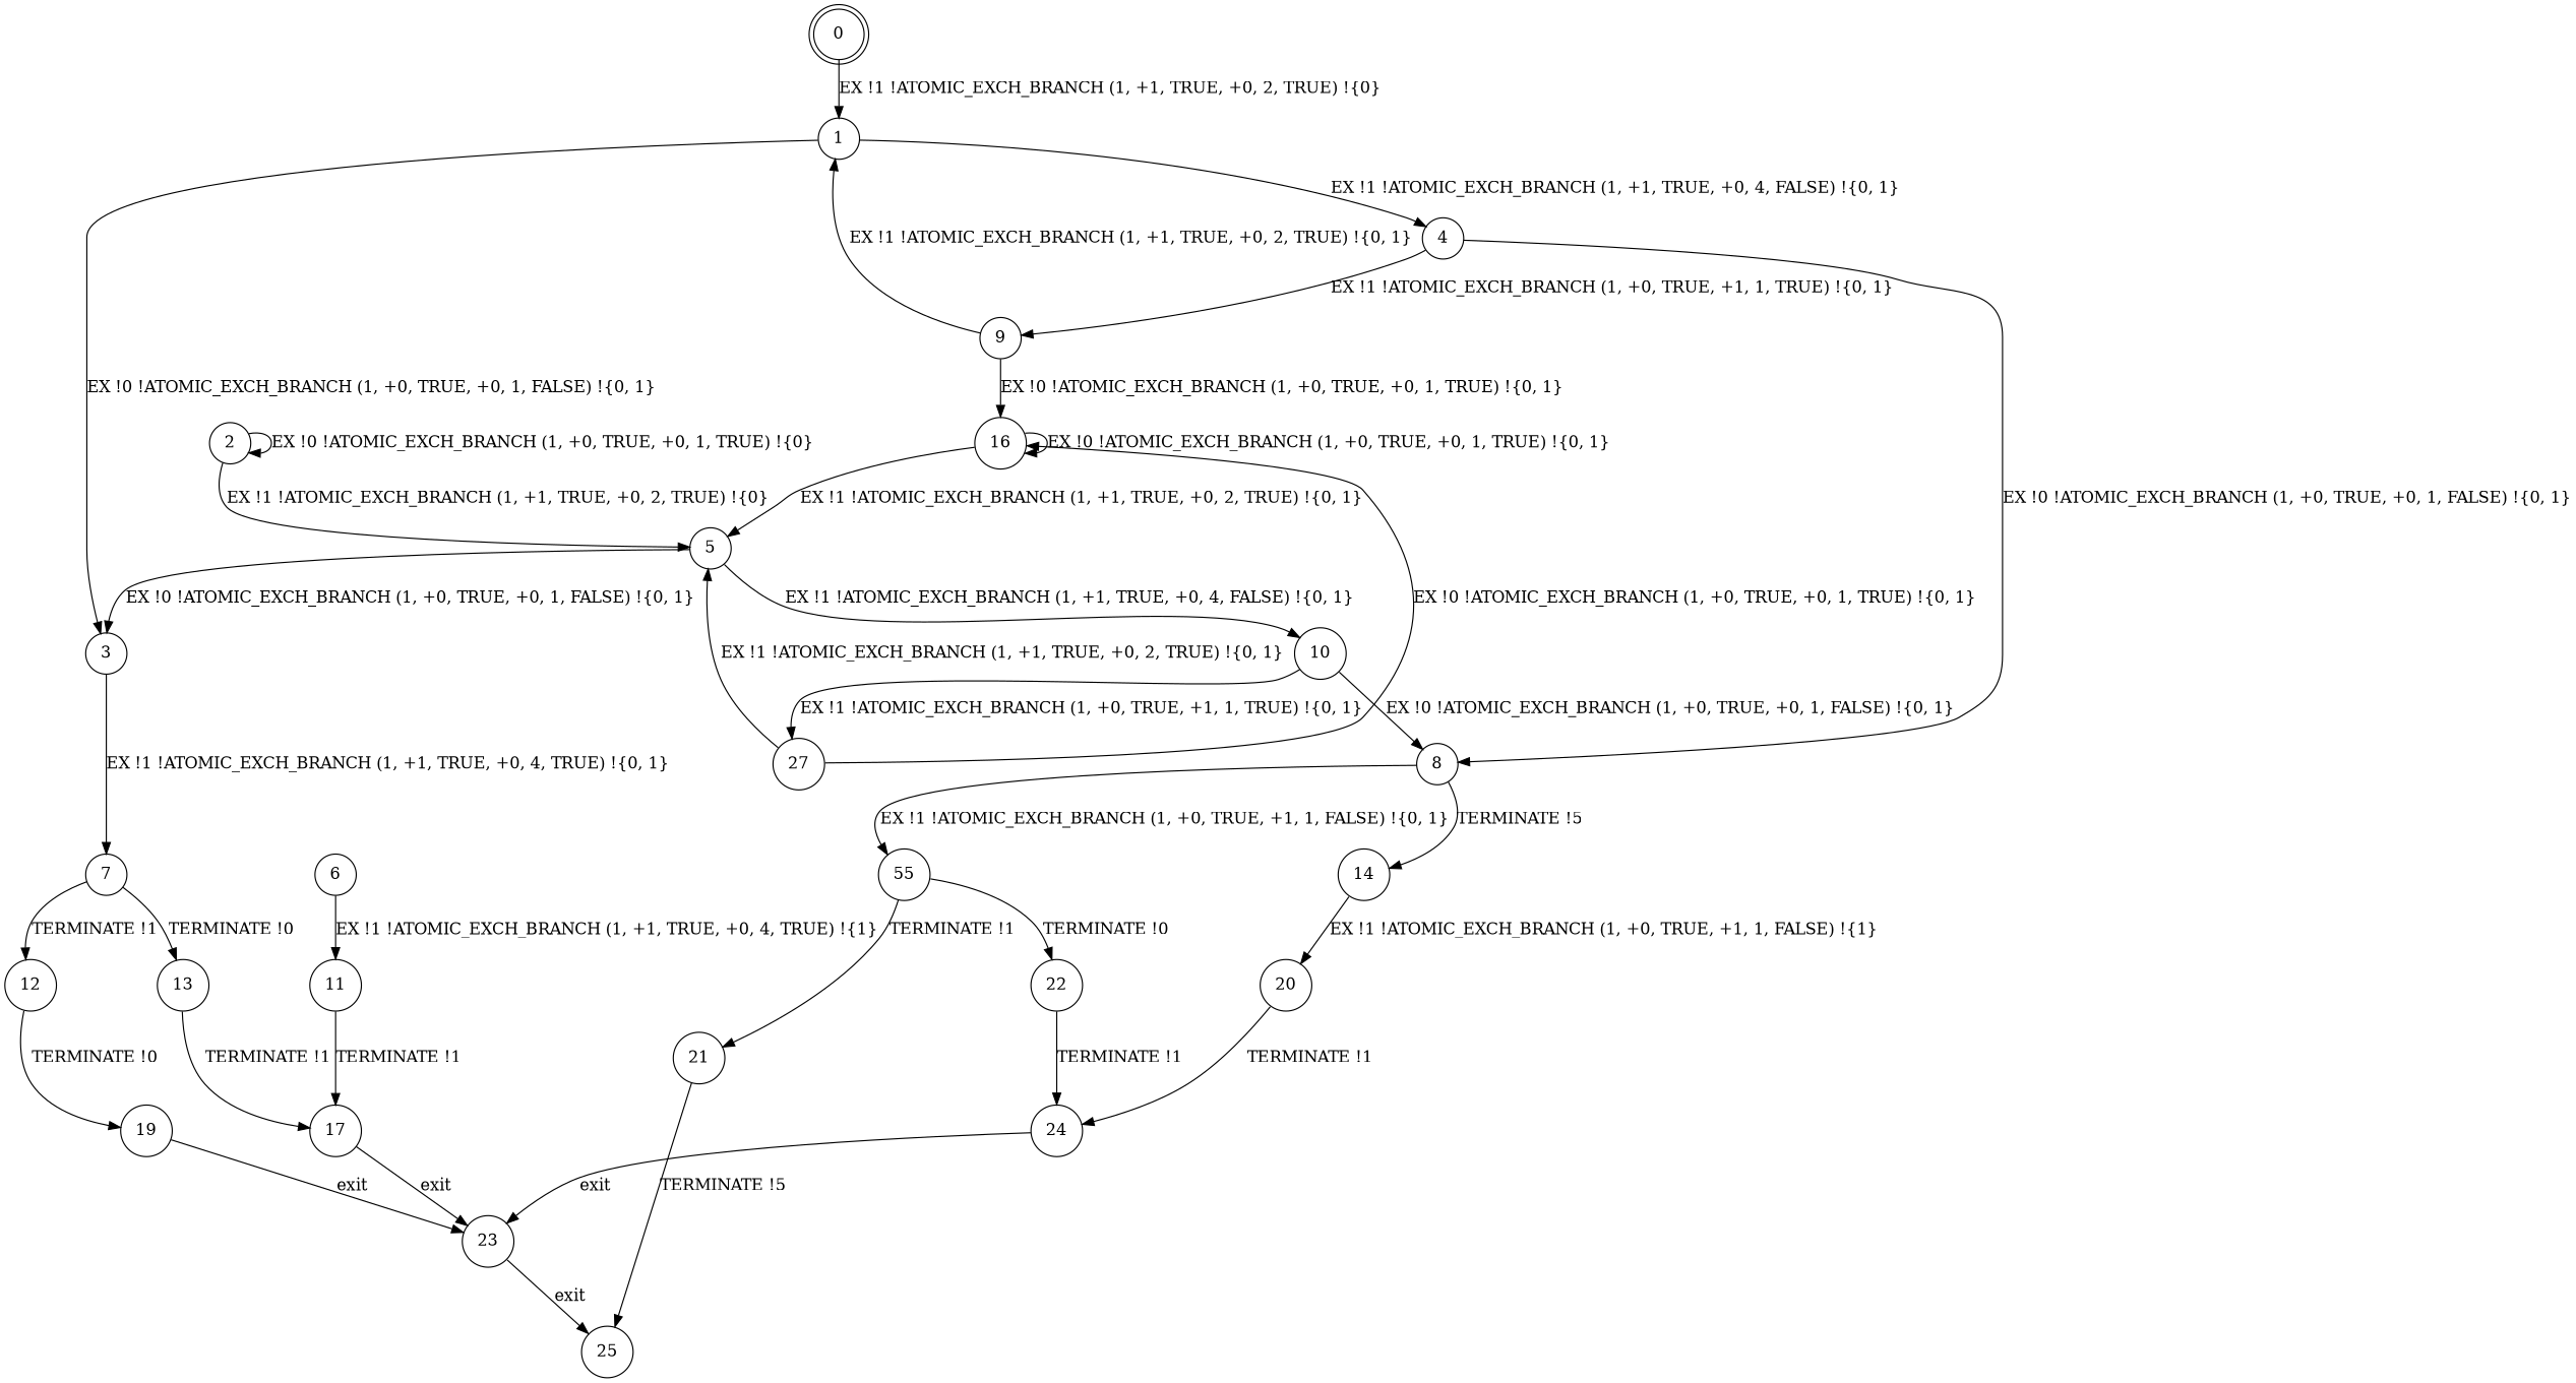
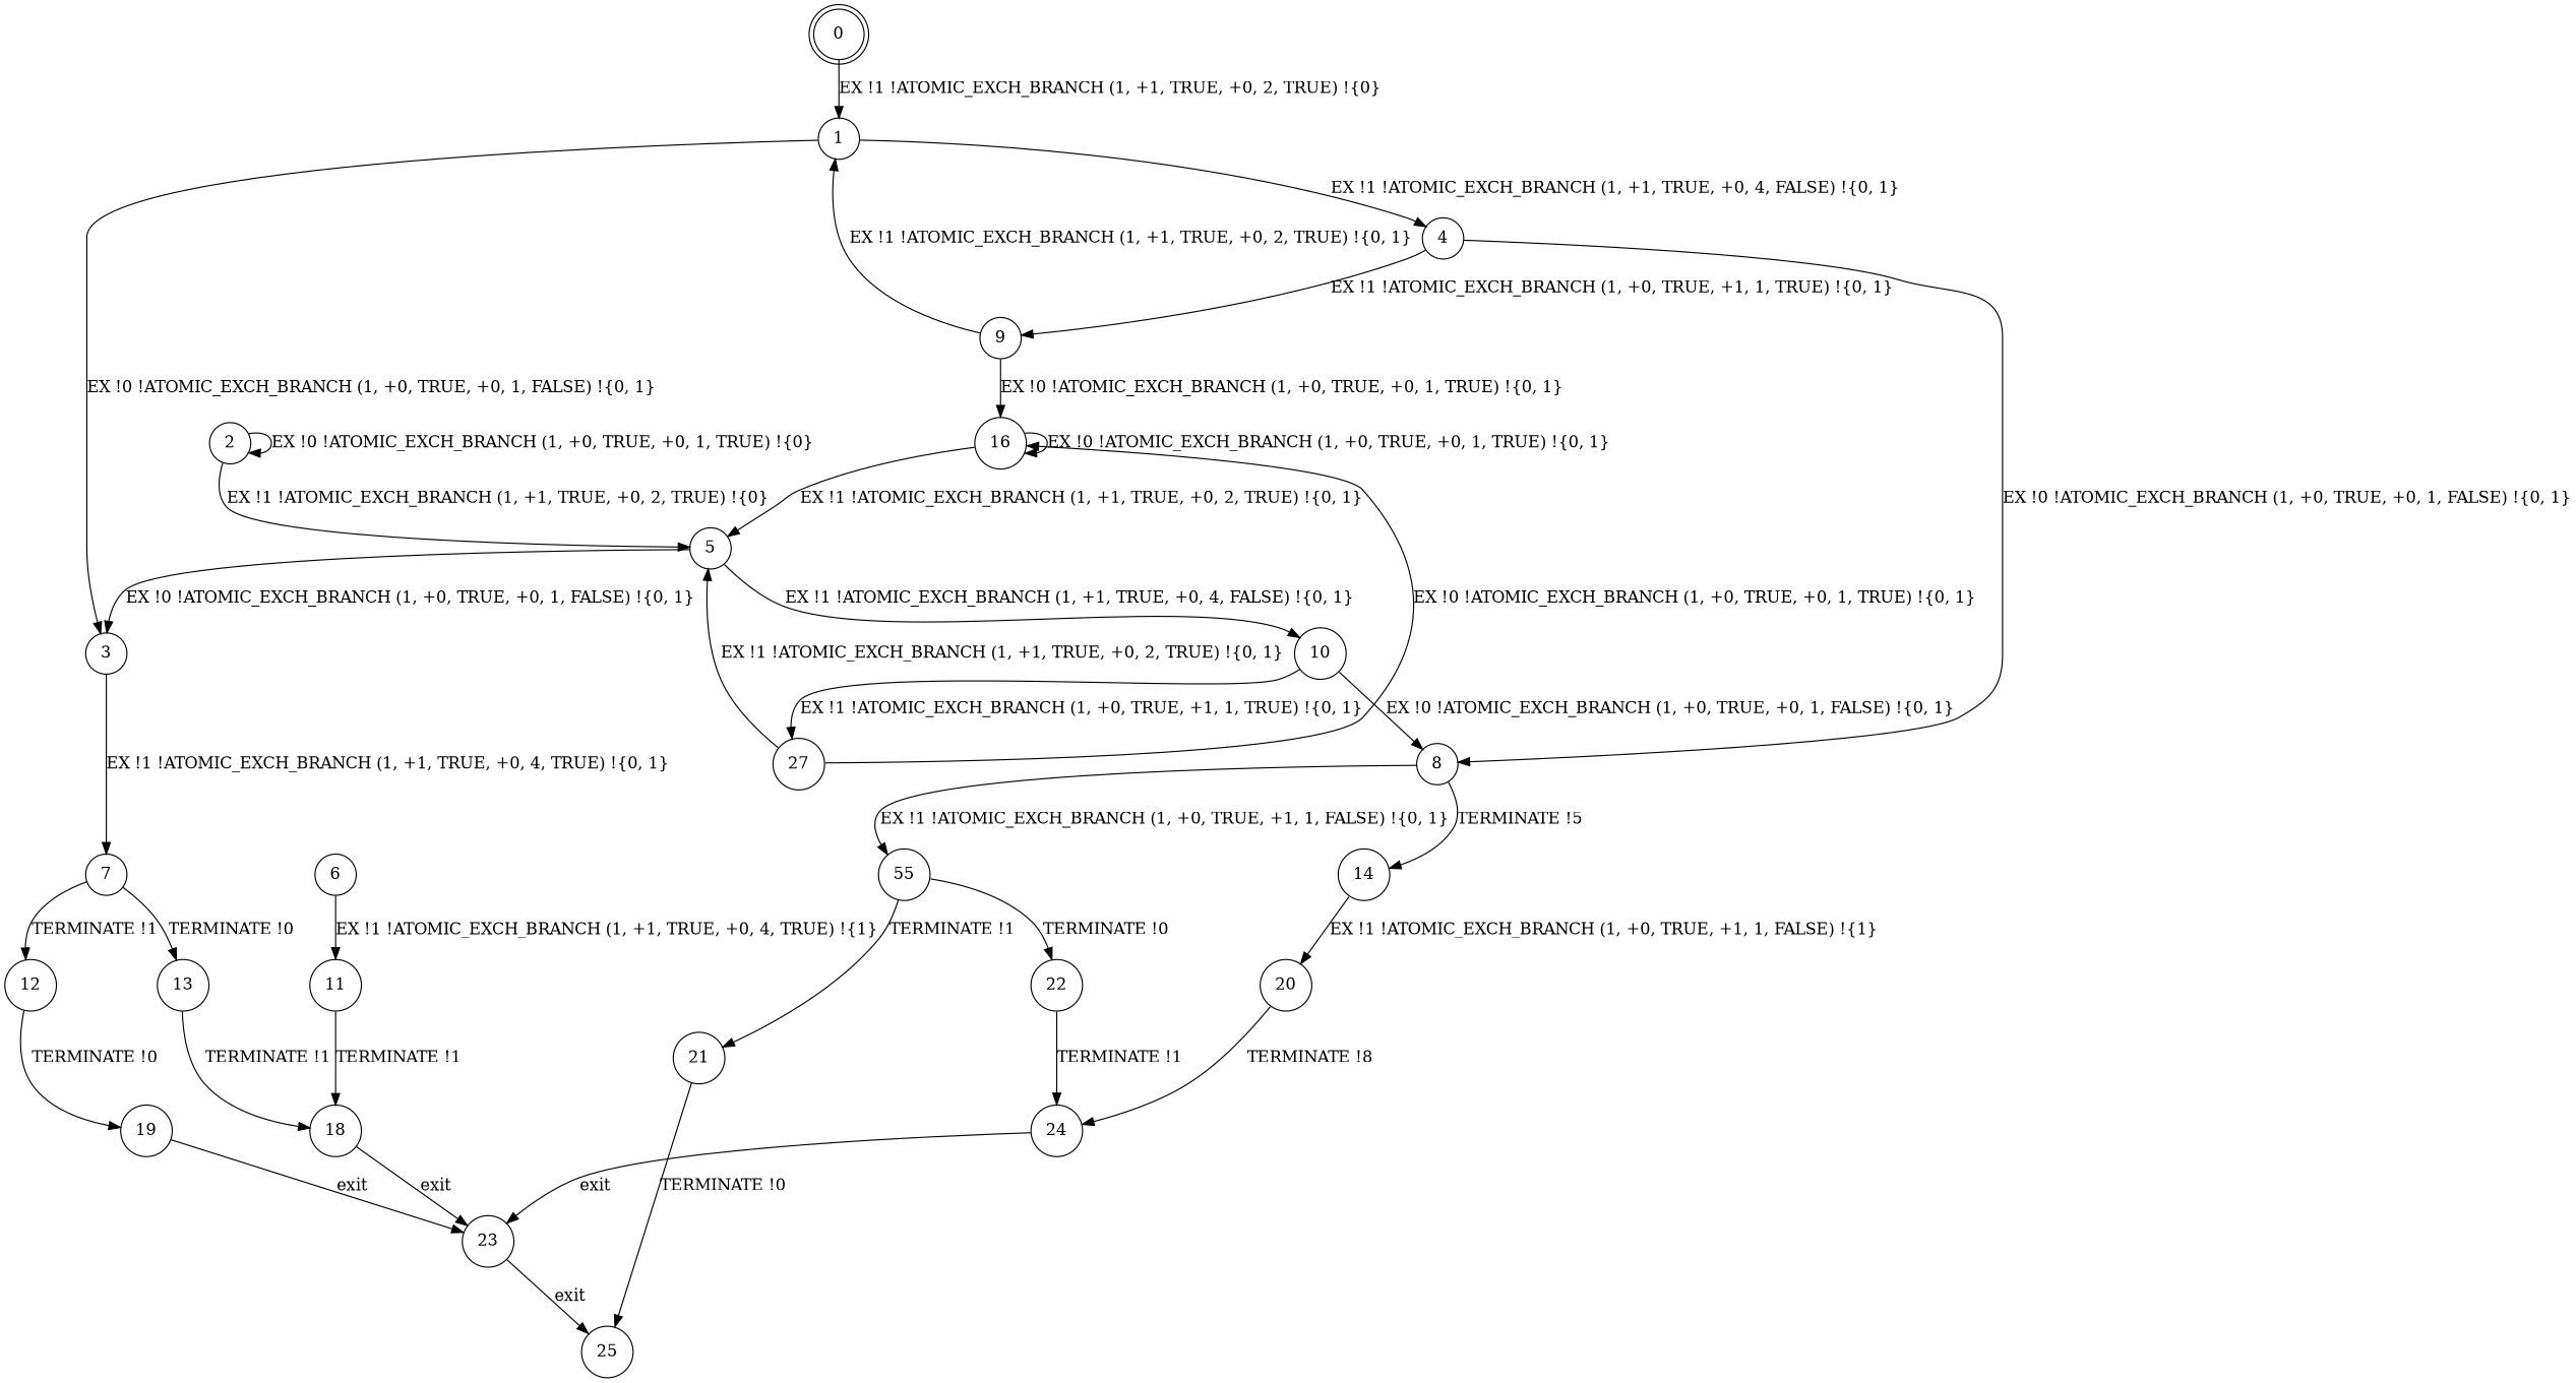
  digraph {
    node [shape=circle]
    0 [peripheries=2]
    1
    3
    4
    2
    5
    7
    8
    9
    10
    6
    11
    12
    13
    14
    n16 [label=55]
    16
    n18 [label=27]
-   18 [label=17]
+   18
    19
    20
    21
    22
    23
    24
    25
    0 -> 1 [label="EX !1 !ATOMIC_EXCH_BRANCH (1, +1, TRUE, +0, 2, TRUE) !{0}"]
    1 -> 3 [label="EX !0 !ATOMIC_EXCH_BRANCH (1, +0, TRUE, +0, 1, FALSE) !{0, 1}"]
    1 -> 4 [label="EX !1 !ATOMIC_EXCH_BRANCH (1, +1, TRUE, +0, 4, FALSE) !{0, 1}"]
    3 -> 7 [label="EX !1 !ATOMIC_EXCH_BRANCH (1, +1, TRUE, +0, 4, TRUE) !{0, 1}"]
    4 -> 8 [label="EX !0 !ATOMIC_EXCH_BRANCH (1, +0, TRUE, +0, 1, FALSE) !{0, 1}"]
    4 -> 9 [label="EX !1 !ATOMIC_EXCH_BRANCH (1, +0, TRUE, +1, 1, TRUE) !{0, 1}"]
    2 -> 2 [label="EX !0 !ATOMIC_EXCH_BRANCH (1, +0, TRUE, +0, 1, TRUE) !{0}"]
    2 -> 5 [label="EX !1 !ATOMIC_EXCH_BRANCH (1, +1, TRUE, +0, 2, TRUE) !{0}"]
    5 -> 3 [label="EX !0 !ATOMIC_EXCH_BRANCH (1, +0, TRUE, +0, 1, FALSE) !{0, 1}"]
    5 -> 10 [label="EX !1 !ATOMIC_EXCH_BRANCH (1, +1, TRUE, +0, 4, FALSE) !{0, 1}"]
    7 -> 12 [label="TERMINATE !1"]
    7 -> 13 [label="TERMINATE !0"]
    8 -> 14 [label="TERMINATE !5"]
    8 -> n16 [label="EX !1 !ATOMIC_EXCH_BRANCH (1, +0, TRUE, +1, 1, FALSE) !{0, 1}"]
    9 -> 1 [label="EX !1 !ATOMIC_EXCH_BRANCH (1, +1, TRUE, +0, 2, TRUE) !{0, 1}"]
    9 -> 16 [label="EX !0 !ATOMIC_EXCH_BRANCH (1, +0, TRUE, +0, 1, TRUE) !{0, 1}"]
    10 -> 8 [label="EX !0 !ATOMIC_EXCH_BRANCH (1, +0, TRUE, +0, 1, FALSE) !{0, 1}"]
    10 -> n18 [label="EX !1 !ATOMIC_EXCH_BRANCH (1, +0, TRUE, +1, 1, TRUE) !{0, 1}"]
    6 -> 11 [label="EX !1 !ATOMIC_EXCH_BRANCH (1, +1, TRUE, +0, 4, TRUE) !{1}"]
    11 -> 18 [label="TERMINATE !1"]
    12 -> 19 [label="TERMINATE !0"]
    13 -> 18 [label="TERMINATE !1"]
    14 -> 20 [label="EX !1 !ATOMIC_EXCH_BRANCH (1, +0, TRUE, +1, 1, FALSE) !{1}"]
    n16 -> 21 [label="TERMINATE !1"]
    n16 -> 22 [label="TERMINATE !0"]
    16 -> 5 [label="EX !1 !ATOMIC_EXCH_BRANCH (1, +1, TRUE, +0, 2, TRUE) !{0, 1}"]
    16 -> 16 [label="EX !0 !ATOMIC_EXCH_BRANCH (1, +0, TRUE, +0, 1, TRUE) !{0, 1}"]
    n18 -> 5 [label="EX !1 !ATOMIC_EXCH_BRANCH (1, +1, TRUE, +0, 2, TRUE) !{0, 1}"]
    n18 -> 16 [label="EX !0 !ATOMIC_EXCH_BRANCH (1, +0, TRUE, +0, 1, TRUE) !{0, 1}"]
    18 -> 23 [label=exit]
    19 -> 23 [label=exit]
-   20 -> 24 [label="TERMINATE !1"]
-   21 -> 25 [label="TERMINATE !5"]
+   20 -> 24 [label="TERMINATE !8"]
+   21 -> 25 [label="TERMINATE !0"]
    22 -> 24 [label="TERMINATE !1"]
    23 -> 25 [label=exit]
    24 -> 23 [label=exit]
  }
